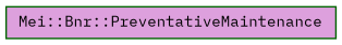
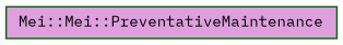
  digraph {
    rankdir=LR
    fontname="IBM Plex Mono"
-   n1 [color=darkgreen fillcolor=plum fontname="IBM Plex Mono" fontsize=10 height=0.2 label="Mei::Bnr::PreventativeMaintenance" shape=record style=filled width=0.4]
+   n1 [color=darkgreen fillcolor=plum fontname="IBM Plex Mono" fontsize=10 height=0.2 label="Mei::Mei::PreventativeMaintenance" shape=record style=filled width=0.4]
  }
